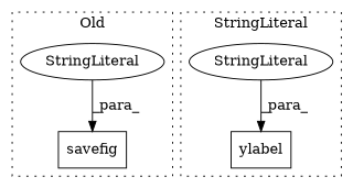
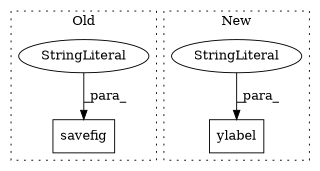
  digraph {
    node [a=32 shape=box]
    n1 [l="8,1" label=savefig s="2151,2176"]
    n2 [a=45 l=7 label=StringLiteral s=2169 shape=ellipse]
    n3 [l="7,1" label=ylabel s="1890,1939"]
    n4 [a=45 l=39 label=StringLiteral s=1897 shape=ellipse]
    subgraph cluster_1 {
      label=Old
      style=dotted
      n1
      n2
    }
    subgraph cluster_2 {
-     label=StringLiteral
+     label=New
      style=dotted
      n3
      n4
    }
    n2 -> n1 [label=_para_]
    n4 -> n3 [label=_para_]
  }
